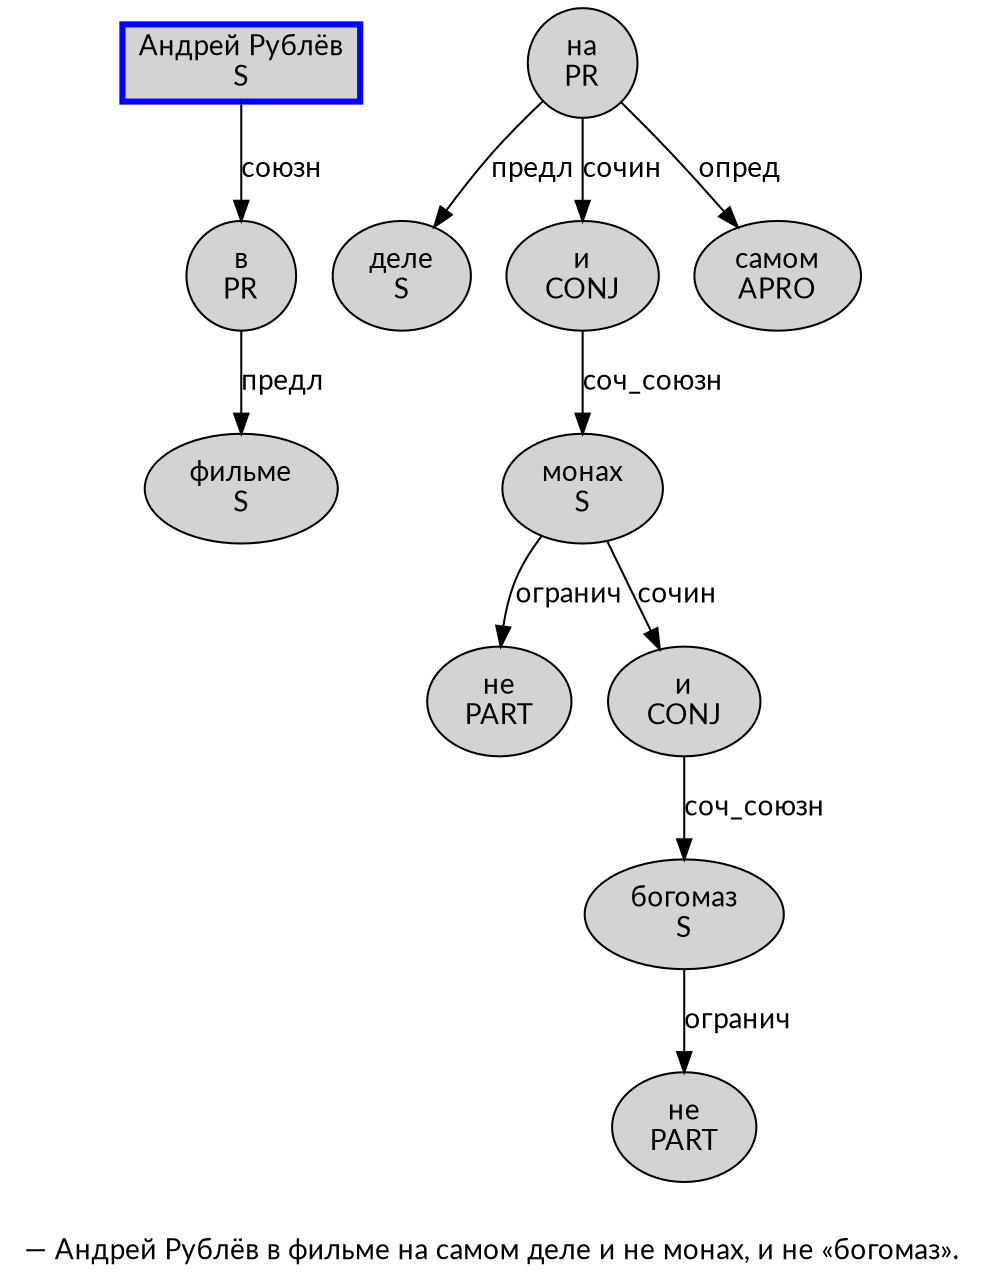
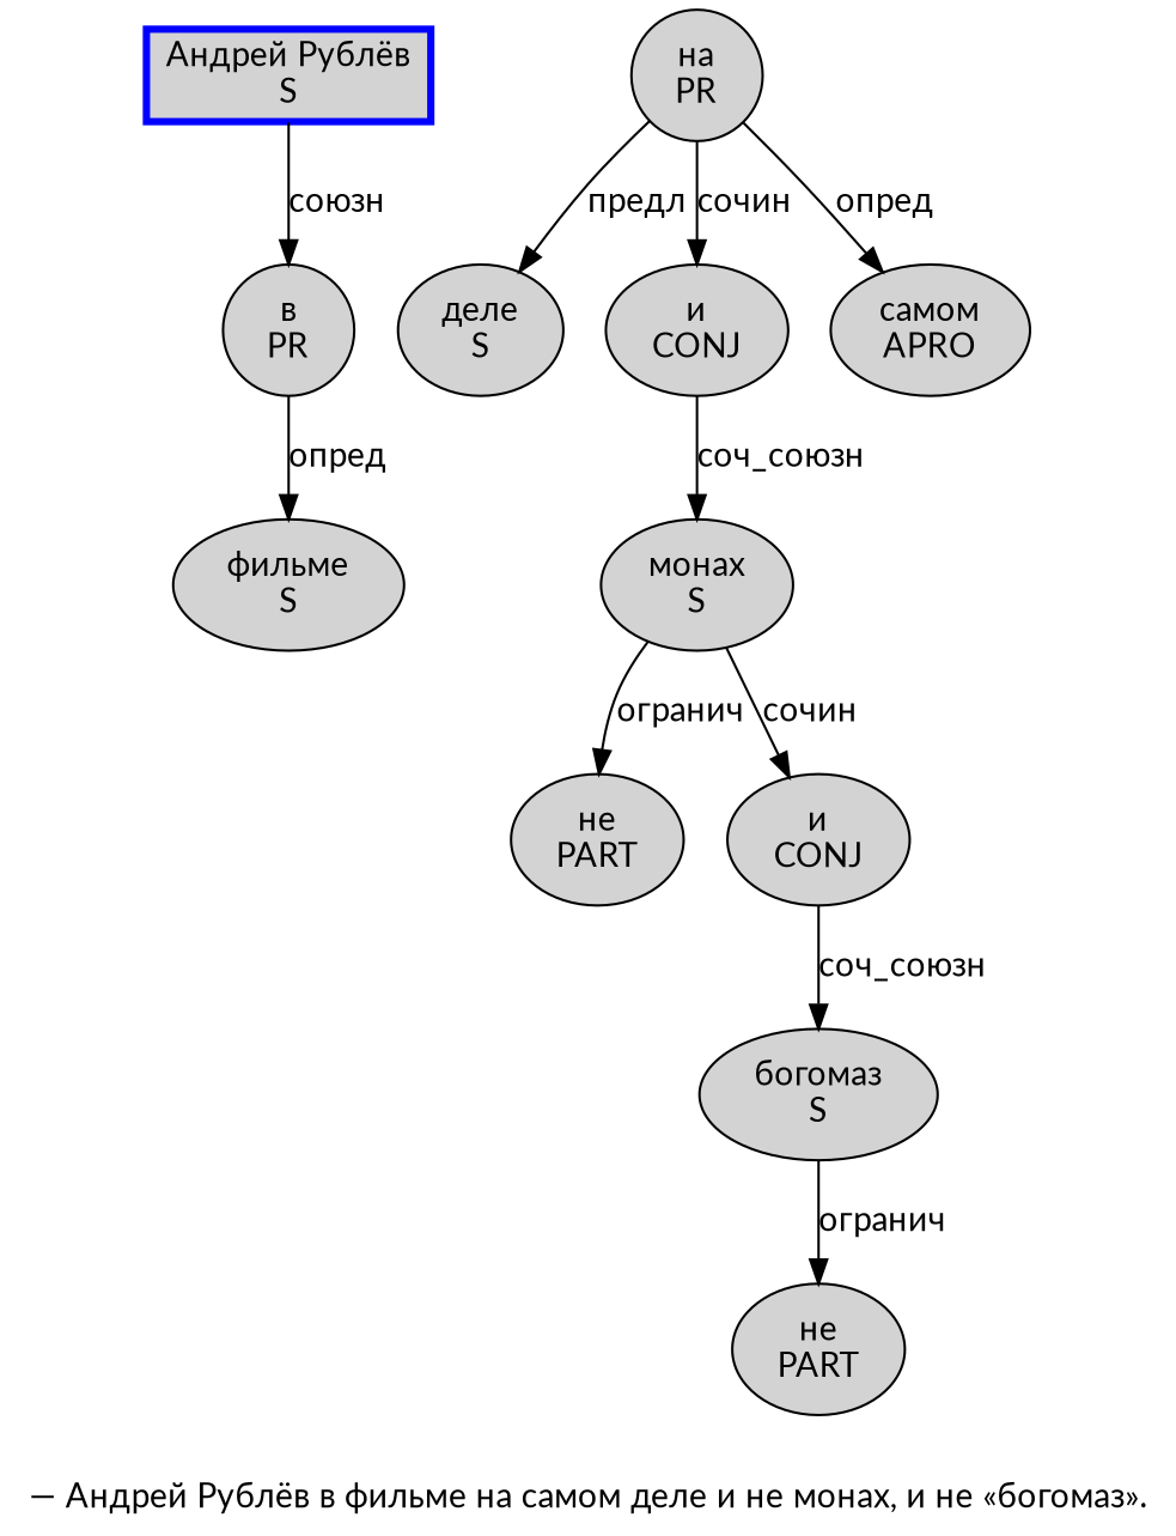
  digraph {
    fontname=Lato
    label="— Андрей Рублёв в фильме на самом деле и не монах, и не «богомаз»."
    node [fillcolor=lightgray fontname=Lato penwidth=1 shape=ellipse style=filled]
    edge [fontname=Lato]
    n1 [color=blue label="Андрей Рублёв\nS" penwidth=3 shape=box]
    n2 [label="в\nPR"]
    n3 [label="фильме\nS"]
    n4 [label="на\nPR"]
    n5 [label="деле\nS"]
    n6 [label="и\nCONJ"]
    n7 [label="самом\nAPRO"]
    n8 [label="монах\nS"]
    n9 [label="не\nPART"]
    n10 [label="и\nCONJ"]
    n11 [label="богомаз\nS"]
    n12 [label="не\nPART"]
    n1 -> n2 [label="союзн"]
-   n2 -> n3 [label="предл"]
+   n2 -> n3 [label="опред"]
    n4 -> n5 [label="предл"]
    n4 -> n6 [label="сочин"]
    n4 -> n7 [label="опред"]
    n6 -> n8 [label="соч_союзн"]
    n8 -> n9 [label="огранич"]
    n8 -> n10 [label="сочин"]
    n10 -> n11 [label="соч_союзн"]
    n11 -> n12 [label="огранич"]
  }
